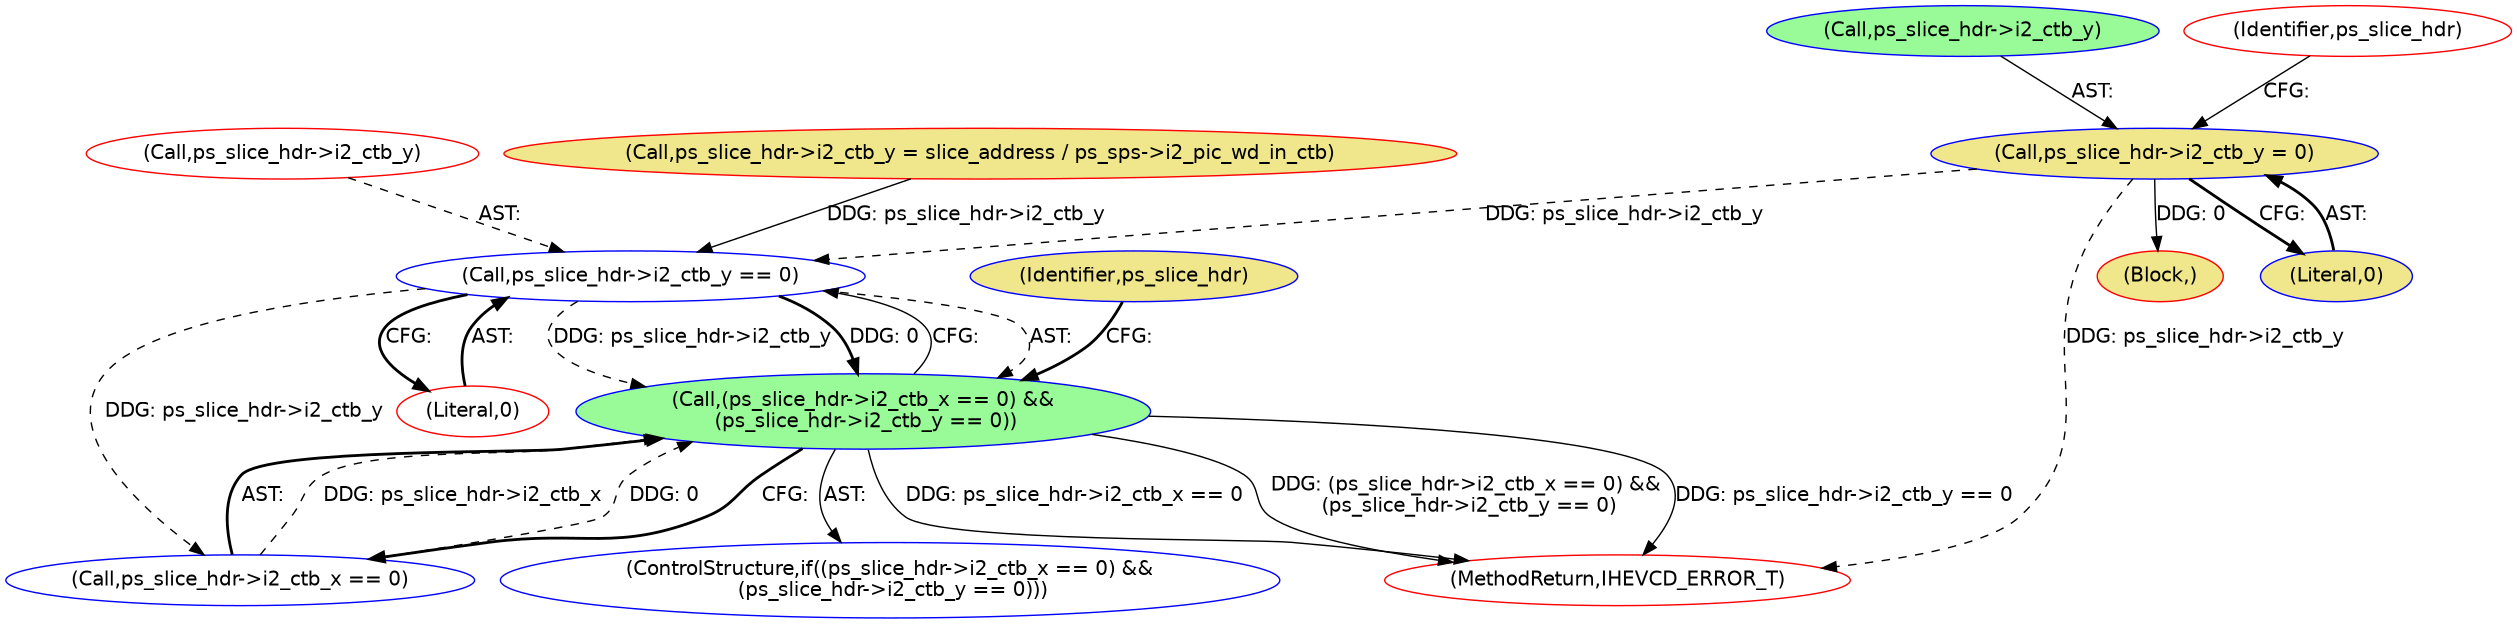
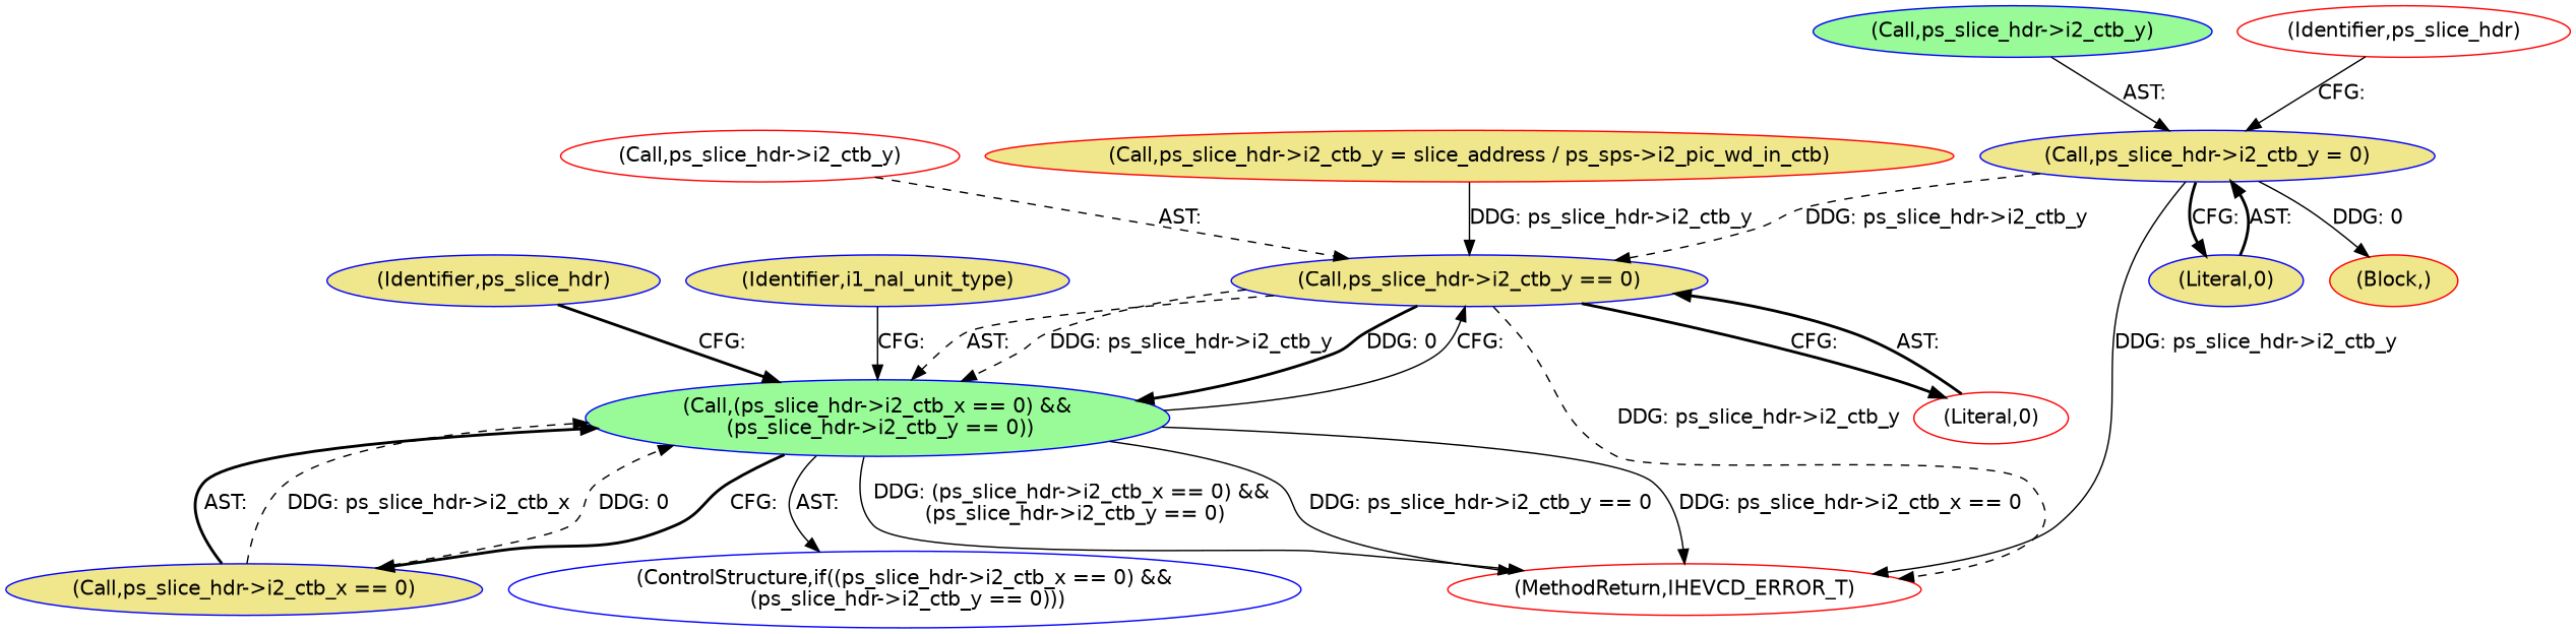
  digraph {
    fontname="DejaVu Sans"
    node [color=blue fillcolor=white fontname="DejaVu Sans" style=filled]
    edge [fontname="DejaVu Sans" style=solid]
    n1 [fillcolor=khaki label="(Call,ps_slice_hdr->i2_ctb_y = 0)"]
-   n2 [label="(Call,ps_slice_hdr->i2_ctb_y == 0)"]
+   n2 [fillcolor=khaki label="(Call,ps_slice_hdr->i2_ctb_y == 0)"]
    n3 [fillcolor=khaki label="(Literal,0)"]
    n4 [color=red label="(MethodReturn,IHEVCD_ERROR_T)"]
    n5 [color=red fillcolor=khaki label="(Block,)"]
    n6 [fillcolor=palegreen label="(Call,(ps_slice_hdr->i2_ctb_x == 0) &&\n (ps_slice_hdr->i2_ctb_y == 0))"]
    n7 [color=red label="(Literal,0)"]
-   n8 [label="(Call,ps_slice_hdr->i2_ctb_x == 0)"]
+   n8 [fillcolor=khaki label="(Call,ps_slice_hdr->i2_ctb_x == 0)"]
    n9 [label="(ControlStructure,if((ps_slice_hdr->i2_ctb_x == 0) &&\n (ps_slice_hdr->i2_ctb_y == 0)))"]
    n10 [fillcolor=palegreen label="(Call,ps_slice_hdr->i2_ctb_y)"]
+   n11 [fillcolor=khaki label="(Identifier,i1_nal_unit_type)"]
    n12 [color=red label="(Identifier,ps_slice_hdr)"]
    n13 [color=red fillcolor=khaki label="(Call,ps_slice_hdr->i2_ctb_y = slice_address / ps_sps->i2_pic_wd_in_ctb)"]
    n14 [color=red label="(Call,ps_slice_hdr->i2_ctb_y)"]
    n15 [fillcolor=khaki label="(Identifier,ps_slice_hdr)"]
    n1 -> n2 [label="DDG: ps_slice_hdr->i2_ctb_y" style=dashed]
    n1 -> n3 [label="CFG: " style=bold]
-   n1 -> n4 [label="DDG: ps_slice_hdr->i2_ctb_y" style=dashed]
+   n1 -> n4 [label="DDG: ps_slice_hdr->i2_ctb_y"]
    n1 -> n5 [label="DDG: 0"]
-   n2 -> n8 [label="DDG: ps_slice_hdr->i2_ctb_y" style=dashed]
+   n2 -> n4 [label="DDG: ps_slice_hdr->i2_ctb_y" style=dashed]
    n2 -> n6 [label="AST: " style=dashed]
    n2 -> n6 [label="DDG: ps_slice_hdr->i2_ctb_y" style=dashed]
    n2 -> n6 [label="DDG: 0" style=bold]
    n2 -> n7 [label="CFG: " style=bold]
    n3 -> n1 [label="AST: " style=bold]
    n6 -> n2 [label="CFG: "]
    n6 -> n4 [label="DDG: ps_slice_hdr->i2_ctb_y == 0"]
    n6 -> n4 [label="DDG: ps_slice_hdr->i2_ctb_x == 0"]
    n6 -> n4 [label="DDG: (ps_slice_hdr->i2_ctb_x == 0) &&\n (ps_slice_hdr->i2_ctb_y == 0)"]
    n6 -> n8 [label="CFG: " style=bold]
    n6 -> n9 [label="AST: "]
    n7 -> n2 [label="AST: " style=bold]
    n8 -> n6 [label="AST: " style=bold]
    n8 -> n6 [label="DDG: ps_slice_hdr->i2_ctb_x" style=dashed]
    n8 -> n6 [label="DDG: 0" style=dashed]
    n10 -> n1 [label="AST: "]
+   n11 -> n6 [label="CFG: "]
    n12 -> n1 [label="CFG: "]
    n13 -> n2 [label="DDG: ps_slice_hdr->i2_ctb_y"]
    n14 -> n2 [label="AST: " style=dashed]
    n15 -> n6 [label="CFG: " style=bold]
  }
